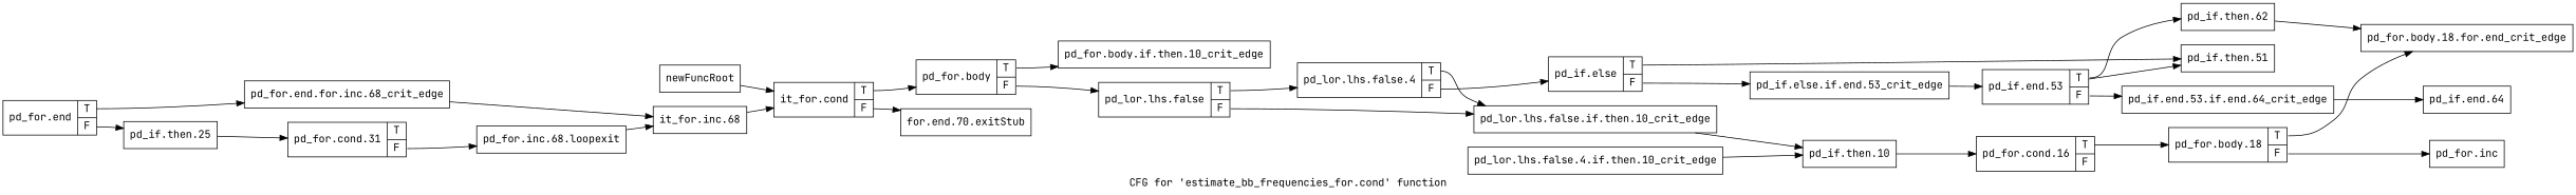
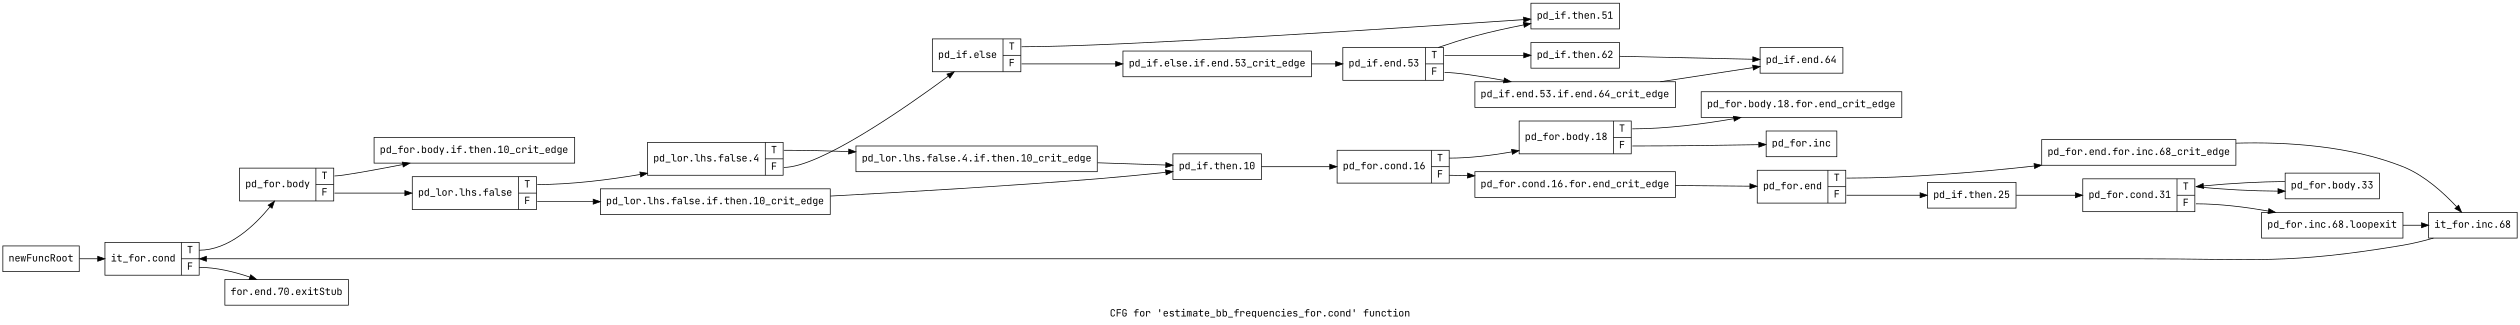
  digraph {
    fontname="JetBrains Mono"
    label="CFG for 'estimate_bb_frequencies_for.cond' function"
    rankdir=LR
    node [fontname="JetBrains Mono" shape=record]
    edge [fontname="JetBrains Mono"]
    n1 [label="{newFuncRoot}"]
    n2 [label="{it_for.cond|{<s0>T|<s1>F}}"]
    n3 [label="{for.end.70.exitStub}"]
    n4 [label="{pd_for.body|{<s0>T|<s1>F}}"]
    n5 [label="{pd_for.body.if.then.10_crit_edge}"]
    n6 [label="{pd_lor.lhs.false|{<s0>T|<s1>F}}"]
    n7 [label="{pd_lor.lhs.false.4|{<s0>T|<s1>F}}"]
    n8 [label="{pd_lor.lhs.false.if.then.10_crit_edge}"]
    n9 [label="{pd_if.then.10}"]
    n10 [label="{pd_for.cond.16|{<s0>T|<s1>F}}"]
    n11 [label="{pd_lor.lhs.false.4.if.then.10_crit_edge}"]
    n12 [label="{pd_if.else|{<s0>T|<s1>F}}"]
    n13 [label="{pd_if.then.51}"]
    n14 [label="{pd_if.else.if.end.53_crit_edge}"]
    n15 [label="{pd_for.body.18|{<s0>T|<s1>F}}"]
+   n16 [label="{pd_for.cond.16.for.end_crit_edge}"]
    n17 [label="{pd_if.end.53|{<s0>T|<s1>F}}"]
    n18 [label="{pd_if.then.62}"]
    n19 [label="{pd_if.end.53.if.end.64_crit_edge}"]
    n20 [label="{pd_if.end.64}"]
    n21 [label="{it_for.inc.68}"]
    n22 [label="{pd_for.body.18.for.end_crit_edge}"]
    n23 [label="{pd_for.inc}"]
    n24 [label="{pd_for.end|{<s0>T|<s1>F}}"]
    n25 [label="{pd_for.end.for.inc.68_crit_edge}"]
    n26 [label="{pd_if.then.25}"]
    n27 [label="{pd_for.cond.31|{<s0>T|<s1>F}}"]
+   n28 [label="{pd_for.body.33}"]
    n29 [label="{pd_for.inc.68.loopexit}"]
    n1 -> n2
    n2 -> n3 [tailport=s1]
    n2 -> n4 [tailport=s0]
    n4 -> n5 [tailport=s0]
    n4 -> n6 [tailport=s1]
    n6 -> n7 [tailport=s0]
    n6 -> n8 [tailport=s1]
-   n7 -> n8 [tailport=s0]
+   n7 -> n11 [tailport=s0]
    n7 -> n12 [tailport=s1]
    n8 -> n9
    n9 -> n10
    n10 -> n15 [tailport=s0]
+   n10 -> n16 [tailport=s1]
    n11 -> n9
    n12 -> n13 [tailport=s0]
    n12 -> n14 [tailport=s1]
    n14 -> n17
    n15 -> n22 [tailport=s0]
    n15 -> n23 [tailport=s1]
+   n16 -> n24
    n17 -> n13
    n17 -> n18 [tailport=s0]
    n17 -> n19 [tailport=s1]
-   n18 -> n22
+   n18 -> n20
    n19 -> n20
    n21 -> n2
    n24 -> n25 [tailport=s0]
    n24 -> n26 [tailport=s1]
    n25 -> n21
    n26 -> n27
+   n27 -> n28 [tailport=s0]
    n27 -> n29 [tailport=s1]
+   n28 -> n27
    n29 -> n21
  }
